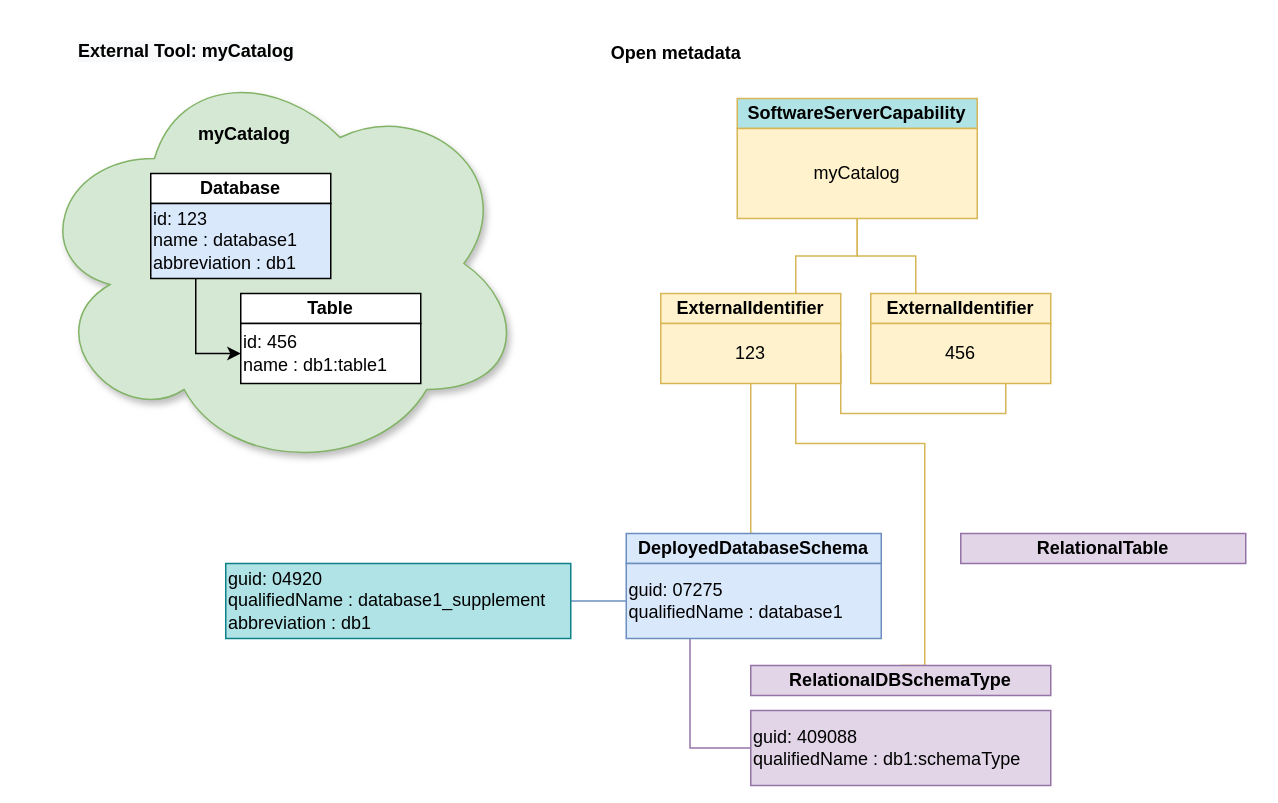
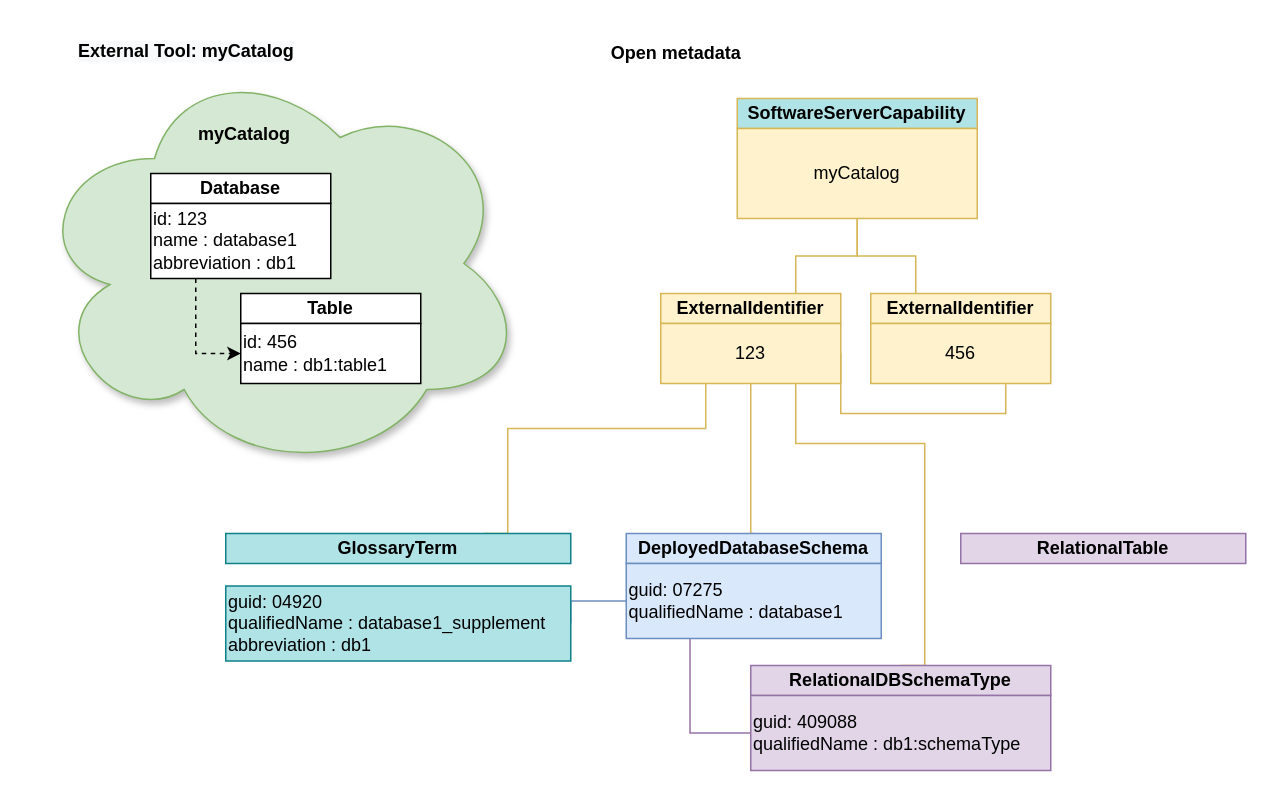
  <mxCell id="0" />
  <mxCell id="1" parent="0" />
  <mxCell id="2" value="" style="ellipse;shape=cloud;whiteSpace=wrap;html=1;align=left;verticalAlign=top;fillColor=#d5e8d4;strokeColor=#82b366;shadow=1;" parent="1" vertex="1"><mxGeometry x="20" y="35" width="330" height="280" as="geometry" /></mxCell>
  <mxCell id="3" value="Database" style="rounded=0;whiteSpace=wrap;html=1;fontStyle=1" parent="1" vertex="1"><mxGeometry x="100" y="115" width="120" height="20" as="geometry" /></mxCell>
- <mxCell id="4" style="edgeStyle=orthogonalEdgeStyle;rounded=0;orthogonalLoop=1;jettySize=auto;html=1;exitX=0.25;exitY=1;exitDx=0;exitDy=0;entryX=0;entryY=0.5;entryDx=0;entryDy=0;" parent="1" source="5" target="10" edge="1"><mxGeometry relative="1" as="geometry" /></mxCell>
- <mxCell id="5" value="id: 123&lt;br&gt;name : database1&lt;br&gt;abbreviation : db1" style="rounded=0;whiteSpace=wrap;html=1;align=left;fillColor=#dae8fc;" parent="1" vertex="1"><mxGeometry x="100" y="135" width="120" height="50" as="geometry" /></mxCell>
+ <mxCell id="4" style="edgeStyle=orthogonalEdgeStyle;rounded=0;orthogonalLoop=1;jettySize=auto;html=1;exitX=0.25;exitY=1;exitDx=0;exitDy=0;entryX=0;entryY=0.5;entryDx=0;entryDy=0;dashed=1;" parent="1" source="5" target="10" edge="1"><mxGeometry relative="1" as="geometry" /></mxCell>
+ <mxCell id="5" value="id: 123&lt;br&gt;name : database1&lt;br&gt;abbreviation : db1" style="rounded=0;whiteSpace=wrap;html=1;align=left;" parent="1" vertex="1"><mxGeometry x="100" y="135" width="120" height="50" as="geometry" /></mxCell>
  <mxCell id="6" value="SoftwareServerCapability" style="rounded=0;whiteSpace=wrap;html=1;align=center;fontStyle=1;fillColor=#b0e3e6;strokeColor=#d6b656;" parent="1" vertex="1"><mxGeometry x="491" y="65" width="160" height="20" as="geometry" /></mxCell>
  <mxCell id="7" style="edgeStyle=orthogonalEdgeStyle;rounded=0;orthogonalLoop=1;jettySize=auto;html=1;entryX=0.75;entryY=0;entryDx=0;entryDy=0;endArrow=none;endFill=0;fillColor=#fff2cc;strokeColor=#d6b656;" parent="1" source="8" target="11" edge="1"><mxGeometry relative="1" as="geometry" /></mxCell>
  <mxCell id="8" value="myCatalog" style="rounded=0;whiteSpace=wrap;html=1;align=center;fillColor=#fff2cc;strokeColor=#d6b656;" parent="1" vertex="1"><mxGeometry x="491" y="85" width="160" height="60" as="geometry" /></mxCell>
  <mxCell id="9" value="Table" style="rounded=0;whiteSpace=wrap;html=1;fontStyle=1" parent="1" vertex="1"><mxGeometry x="160" y="195" width="120" height="20" as="geometry" /></mxCell>
  <mxCell id="10" value="id: 456&lt;br&gt;name : db1:table1" style="rounded=0;whiteSpace=wrap;html=1;align=left;" parent="1" vertex="1"><mxGeometry x="160" y="215" width="120" height="40" as="geometry" /></mxCell>
  <mxCell id="11" value="ExternalIdentifier" style="rounded=0;whiteSpace=wrap;html=1;align=center;fontStyle=1;fillColor=#fff2cc;strokeColor=#d6b656;" parent="1" vertex="1"><mxGeometry x="440" y="195" width="120" height="20" as="geometry" /></mxCell>
  <mxCell id="12" style="edgeStyle=orthogonalEdgeStyle;rounded=0;orthogonalLoop=1;jettySize=auto;html=1;exitX=0.75;exitY=1;exitDx=0;exitDy=0;fillColor=#fff2cc;strokeColor=#d6b656;endArrow=none;endFill=0;entryX=0.5;entryY=0;entryDx=0;entryDy=0;" parent="1" source="14" target="24" edge="1"><mxGeometry relative="1" as="geometry"><Array as="points"><mxPoint x="530" y="295" /><mxPoint x="616" y="295" /></Array></mxGeometry></mxCell>
+ <mxCell id="13" style="edgeStyle=orthogonalEdgeStyle;rounded=0;orthogonalLoop=1;jettySize=auto;html=1;exitX=0.25;exitY=1;exitDx=0;exitDy=0;endArrow=none;endFill=0;fillColor=#fff2cc;strokeColor=#d6b656;entryX=0.75;entryY=0;entryDx=0;entryDy=0;" parent="1" source="14" target="30" edge="1"><mxGeometry relative="1" as="geometry"><mxPoint x="310" y="345" as="targetPoint" /><Array as="points"><mxPoint x="470" y="285" /><mxPoint x="338" y="285" /></Array></mxGeometry></mxCell>
  <mxCell id="14" value="123" style="rounded=0;whiteSpace=wrap;html=1;align=center;fillColor=#fff2cc;strokeColor=#d6b656;" parent="1" vertex="1"><mxGeometry x="440" y="215" width="120" height="40" as="geometry" /></mxCell>
  <mxCell id="15" style="edgeStyle=orthogonalEdgeStyle;rounded=0;orthogonalLoop=1;jettySize=auto;html=1;exitX=0.5;exitY=1;exitDx=0;exitDy=0;entryX=0.25;entryY=0;entryDx=0;entryDy=0;endArrow=none;endFill=0;fillColor=#fff2cc;strokeColor=#d6b656;" parent="1" source="8" target="16" edge="1"><mxGeometry relative="1" as="geometry"><mxPoint x="670" y="145" as="sourcePoint" /></mxGeometry></mxCell>
  <mxCell id="16" value="ExternalIdentifier" style="rounded=0;whiteSpace=wrap;html=1;align=center;fontStyle=1;fillColor=#fff2cc;strokeColor=#d6b656;" parent="1" vertex="1"><mxGeometry x="580" y="195" width="120" height="20" as="geometry" /></mxCell>
  <mxCell id="17" style="edgeStyle=orthogonalEdgeStyle;rounded=0;orthogonalLoop=1;jettySize=auto;html=1;exitX=0.75;exitY=1;exitDx=0;exitDy=0;endArrow=none;endFill=0;fillColor=#fff2cc;strokeColor=#d6b656;" parent="1" source="18" target="14" edge="1"><mxGeometry relative="1" as="geometry" /></mxCell>
  <mxCell id="18" value="456" style="rounded=0;whiteSpace=wrap;html=1;align=center;fillColor=#fff2cc;strokeColor=#d6b656;" parent="1" vertex="1"><mxGeometry x="580" y="215" width="120" height="40" as="geometry" /></mxCell>
  <mxCell id="19" style="edgeStyle=orthogonalEdgeStyle;rounded=0;orthogonalLoop=1;jettySize=auto;html=1;exitX=0.5;exitY=0;exitDx=0;exitDy=0;entryX=0.5;entryY=1;entryDx=0;entryDy=0;endArrow=none;endFill=0;fillColor=#fff2cc;strokeColor=#d6b656;" parent="1" source="20" target="14" edge="1"><mxGeometry relative="1" as="geometry"><Array as="points"><mxPoint x="500" y="355" /></Array></mxGeometry></mxCell>
  <mxCell id="20" value="DeployedDatabaseSchema" style="rounded=0;whiteSpace=wrap;html=1;fontStyle=1;fillColor=#dae8fc;strokeColor=#6c8ebf;" parent="1" vertex="1"><mxGeometry x="417" y="355" width="170" height="20" as="geometry" /></mxCell>
  <mxCell id="21" style="edgeStyle=orthogonalEdgeStyle;rounded=0;orthogonalLoop=1;jettySize=auto;html=1;exitX=0.25;exitY=1;exitDx=0;exitDy=0;entryX=0;entryY=0.5;entryDx=0;entryDy=0;endArrow=none;endFill=0;fillColor=#e1d5e7;strokeColor=#9673a6;" parent="1" source="23" target="25" edge="1"><mxGeometry relative="1" as="geometry" /></mxCell>
  <mxCell id="22" style="edgeStyle=orthogonalEdgeStyle;rounded=0;orthogonalLoop=1;jettySize=auto;html=1;exitX=0;exitY=0.5;exitDx=0;exitDy=0;entryX=1;entryY=0.5;entryDx=0;entryDy=0;endArrow=none;endFill=0;fillColor=#dae8fc;strokeColor=#6c8ebf;" parent="1" source="23" target="31" edge="1"><mxGeometry relative="1" as="geometry" /></mxCell>
  <mxCell id="23" value="guid: 07275&lt;br&gt;qualifiedName : database1" style="rounded=0;whiteSpace=wrap;html=1;align=left;fillColor=#dae8fc;strokeColor=#6c8ebf;" parent="1" vertex="1"><mxGeometry x="417" y="375" width="170" height="50" as="geometry" /></mxCell>
  <mxCell id="24" value="RelationalDBSchemaType" style="rounded=0;whiteSpace=wrap;html=1;fontStyle=1;fillColor=#e1d5e7;strokeColor=#9673a6;" parent="1" vertex="1"><mxGeometry x="500" y="443" width="200" height="20" as="geometry" /></mxCell>
- <mxCell id="25" value="guid: 409088&lt;br&gt;qualifiedName : db1:schemaType" style="rounded=0;whiteSpace=wrap;html=1;align=left;fillColor=#e1d5e7;strokeColor=#9673a6;" parent="1" vertex="1"><mxGeometry x="500" y="473" width="200" height="50" as="geometry" /></mxCell>
+ <mxCell id="25" value="guid: 409088&lt;br&gt;qualifiedName : db1:schemaType" style="rounded=0;whiteSpace=wrap;html=1;align=left;fillColor=#e1d5e7;strokeColor=#9673a6;" parent="1" vertex="1"><mxGeometry x="500" y="463" width="200" height="50" as="geometry" /></mxCell>
  <mxCell id="26" value="RelationalTable" style="rounded=0;whiteSpace=wrap;html=1;fontStyle=1;fillColor=#e1d5e7;strokeColor=#9673a6;" parent="1" vertex="1"><mxGeometry x="640" y="355" width="190" height="20" as="geometry" /></mxCell>
  <mxCell id="27" value="&lt;b&gt;Open metadata&lt;/b&gt;" style="text;html=1;align=center;verticalAlign=middle;resizable=0;points=[];autosize=1;" parent="1" vertex="1"><mxGeometry x="400" y="25" width="100" height="20" as="geometry" /></mxCell>
  <mxCell id="28" value="&lt;font face=&quot;helvetica&quot;&gt;&lt;b&gt;myCatalog&lt;/b&gt;&lt;/font&gt;" style="text;whiteSpace=wrap;html=1;" parent="1" vertex="1"><mxGeometry x="130" y="75" width="70" height="30" as="geometry" /></mxCell>
  <mxCell id="29" value="&lt;b style=&quot;color: rgb(0 , 0 , 0) ; font-family: &amp;#34;helvetica&amp;#34; ; font-size: 12px ; font-style: normal ; letter-spacing: normal ; text-align: left ; text-indent: 0px ; text-transform: none ; word-spacing: 0px ; background-color: rgb(248 , 249 , 250)&quot;&gt;External Tool: myCatalog&lt;/b&gt;" style="text;whiteSpace=wrap;html=1;" parent="1" vertex="1"><mxGeometry x="50" y="20" width="230" height="30" as="geometry" /></mxCell>
- <mxCell id="31" value="guid: 04920&lt;br&gt;qualifiedName : database1_supplement&lt;br&gt;abbreviation : db1" style="rounded=0;whiteSpace=wrap;html=1;align=left;fillColor=#b0e3e6;strokeColor=#0e8088;" parent="1" vertex="1"><mxGeometry x="150" y="375" width="230" height="50" as="geometry" /></mxCell>
+ <mxCell id="30" value="GlossaryTerm" style="rounded=0;whiteSpace=wrap;html=1;fontStyle=1;fillColor=#b0e3e6;strokeColor=#0e8088;" parent="1" vertex="1"><mxGeometry x="150" y="355" width="230" height="20" as="geometry" /></mxCell>
+ <mxCell id="31" value="guid: 04920&lt;br&gt;qualifiedName : database1_supplement&lt;br&gt;abbreviation : db1" style="rounded=0;whiteSpace=wrap;html=1;align=left;fillColor=#b0e3e6;strokeColor=#0e8088;" parent="1" vertex="1"><mxGeometry x="150" y="390" width="230" height="50" as="geometry" /></mxCell>
